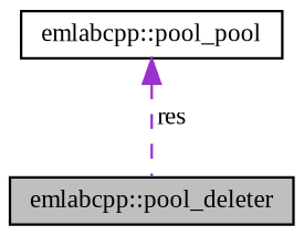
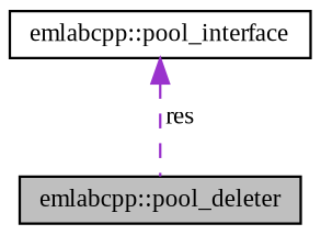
  digraph {
    fontname="Liberation Serif"
    node [color=black fontname="Liberation Serif" fontsize=10 shape=record style=filled]
    n1 [fillcolor=grey75 fontcolor=black height=0.2 label="emlabcpp::pool_deleter" width=0.4]
-   n2 [fillcolor=white height=0.2 label="emlabcpp::pool_pool" width=0.4]
+   n2 [fillcolor=white height=0.2 label="emlabcpp::pool_interface" width=0.4]
    n2 -> n1 [color=darkorchid3 dir=back fontname="Liberation Serif" fontsize=10 label=" res" labelfontname=Helvetica labelfontsize=10 style=dashed]
  }
